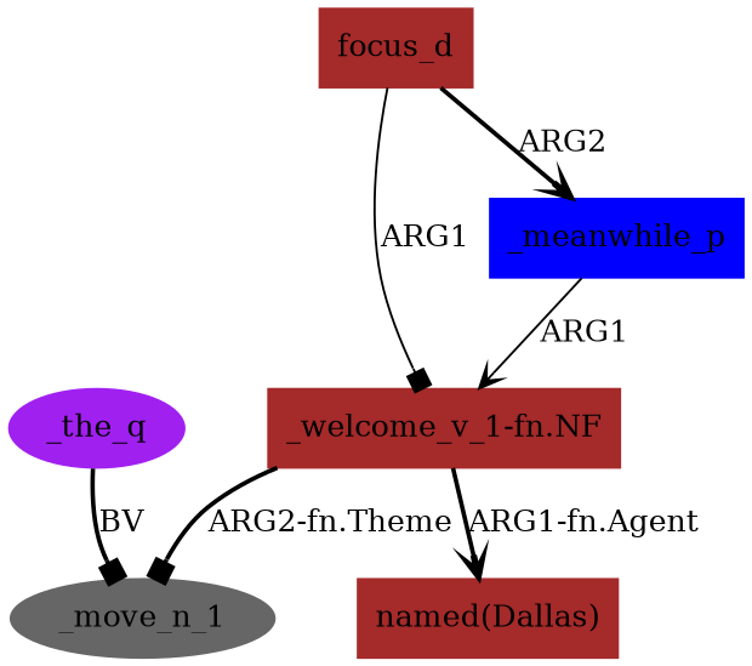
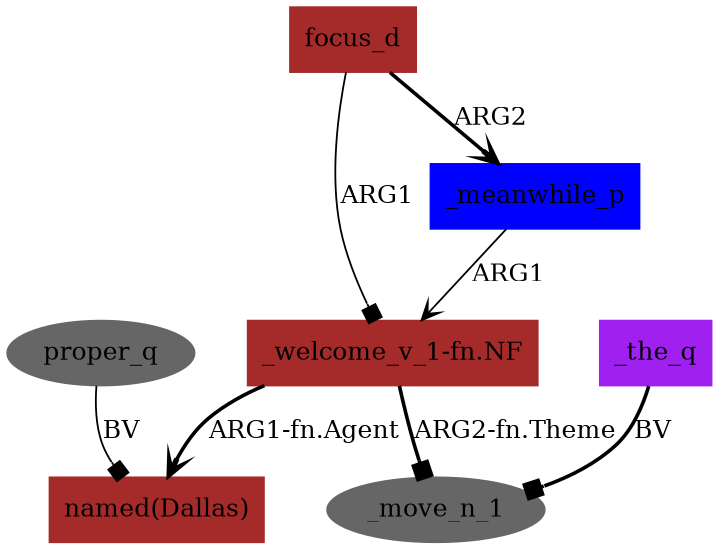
  digraph {
    node [color=brown shape=box style=filled]
    edge [arrowhead=box style=bold]
    "_welcome_v_1-fn.NF"
    "named(Dallas)"
    _move_n_1 [color=gray40 shape=ellipse]
+   proper_q [color=gray40 shape=ellipse]
    focus_d
    _meanwhile_p [color=blue]
-   _the_q [color=purple shape=ellipse]
+   _the_q [color=purple]
    "_welcome_v_1-fn.NF" -> "named(Dallas)" [arrowhead=vee label="ARG1-fn.Agent"]
    "_welcome_v_1-fn.NF" -> _move_n_1 [label="ARG2-fn.Theme"]
+   proper_q -> "named(Dallas)" [label=BV style=solid]
    focus_d -> "_welcome_v_1-fn.NF" [label=ARG1 style=solid]
    focus_d -> _meanwhile_p [arrowhead=vee label=ARG2]
    _meanwhile_p -> "_welcome_v_1-fn.NF" [arrowhead=vee label=ARG1 style=solid]
    _the_q -> _move_n_1 [label=BV]
  }
